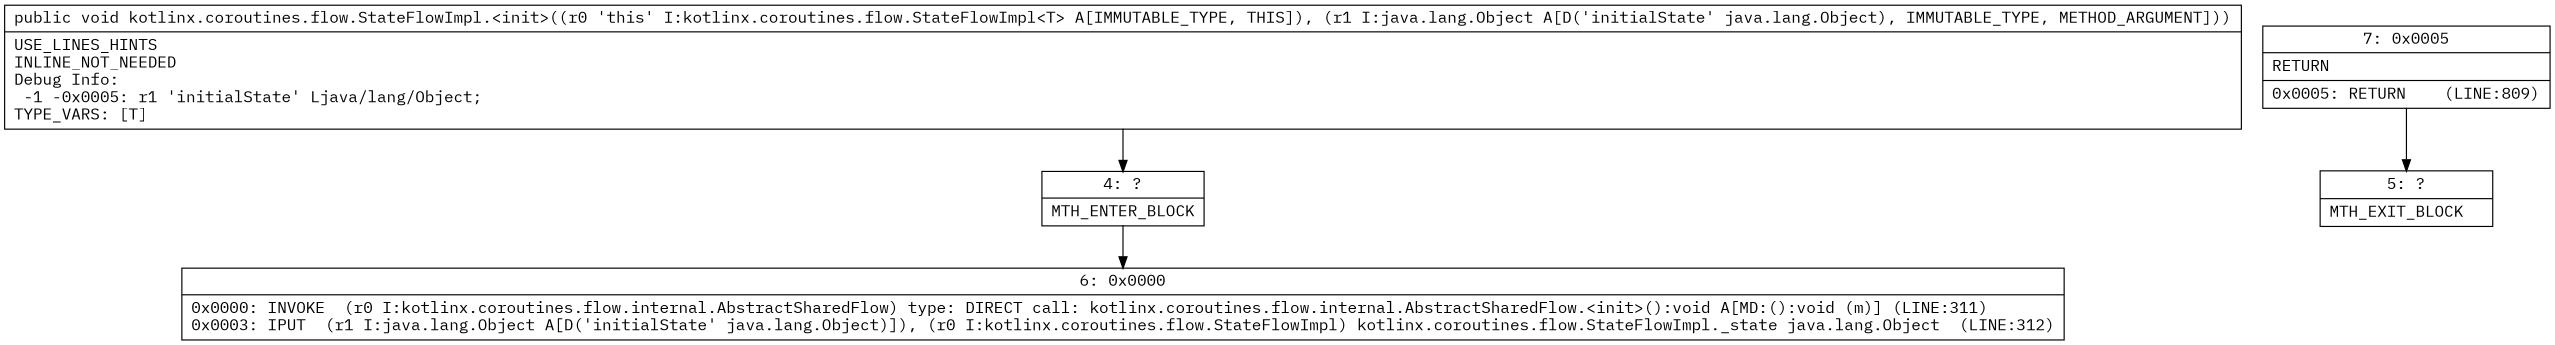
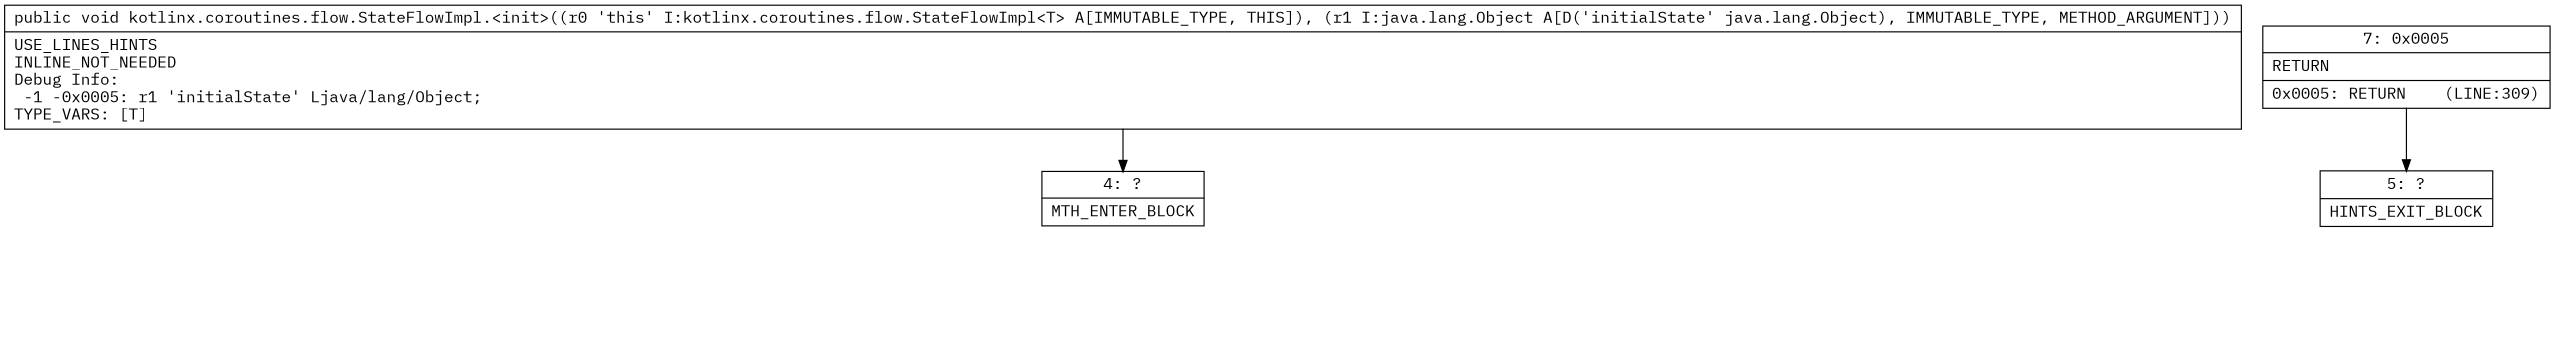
  digraph {
    fontname="IBM Plex Mono"
    node [fontname="IBM Plex Mono" shape=record]
    edge [fontname="IBM Plex Mono"]
    n1 [label="{4\:\ ?|MTH_ENTER_BLOCK\l}"]
-   n2 [label="{6\:\ 0x0000|0x0000: INVOKE  (r0 I:kotlinx.coroutines.flow.internal.AbstractSharedFlow) type: DIRECT call: kotlinx.coroutines.flow.internal.AbstractSharedFlow.\<init\>():void A[MD:():void (m)] (LINE:311)\l0x0003: IPUT  (r1 I:java.lang.Object A[D('initialState' java.lang.Object)]), (r0 I:kotlinx.coroutines.flow.StateFlowImpl) kotlinx.coroutines.flow.StateFlowImpl._state java.lang.Object  (LINE:312)\l}"]
-   n3 [label="{7\:\ 0x0005|RETURN\l|0x0005: RETURN    (LINE:809)\l}"]
-   n4 [label="{5\:\ ?|MTH_EXIT_BLOCK\l}"]
+   n3 [label="{7\:\ 0x0005|RETURN\l|0x0005: RETURN    (LINE:309)\l}"]
+   n4 [label="{5\:\ ?|HINTS_EXIT_BLOCK\l}"]
    n5 [label="{public void kotlinx.coroutines.flow.StateFlowImpl.\<init\>((r0 'this' I:kotlinx.coroutines.flow.StateFlowImpl\<T\> A[IMMUTABLE_TYPE, THIS]), (r1 I:java.lang.Object A[D('initialState' java.lang.Object), IMMUTABLE_TYPE, METHOD_ARGUMENT]))  | USE_LINES_HINTS\lINLINE_NOT_NEEDED\lDebug Info:\l  \-1 \-0x0005: r1 'initialState' Ljava\/lang\/Object;\lTYPE_VARS: [T]\l}"]
-   n1 -> n2
    n3 -> n4
    n5 -> n1
  }
